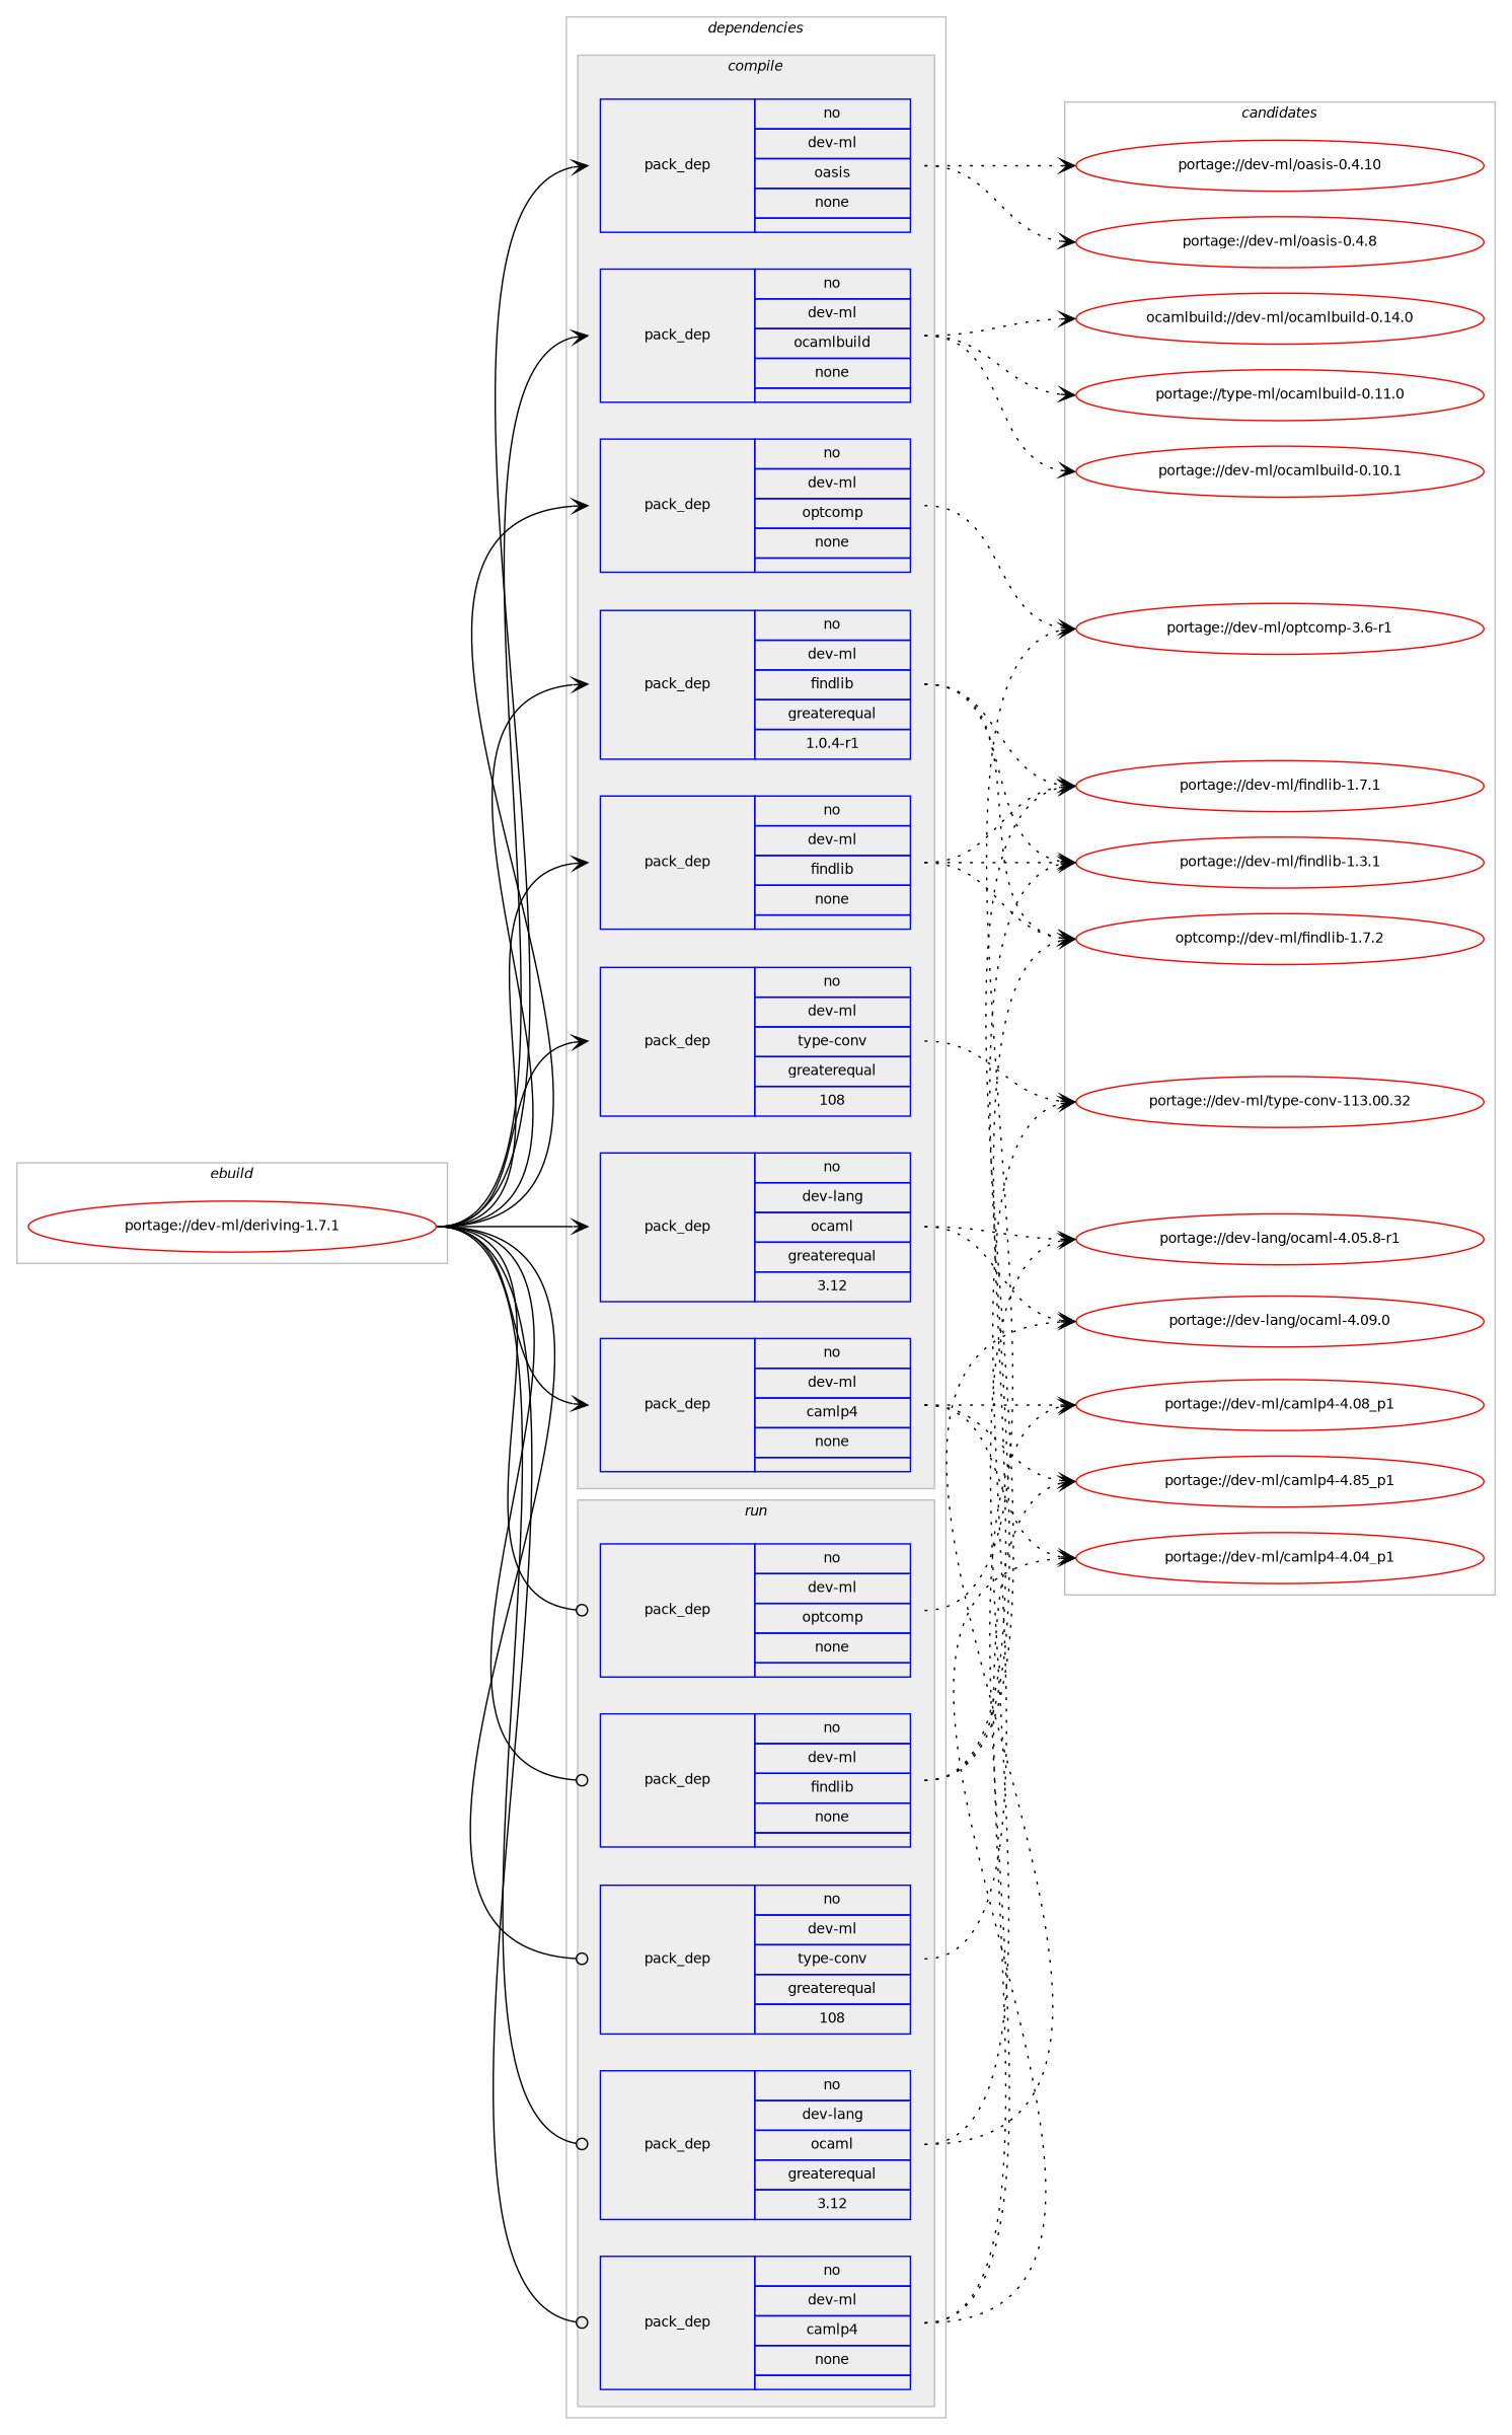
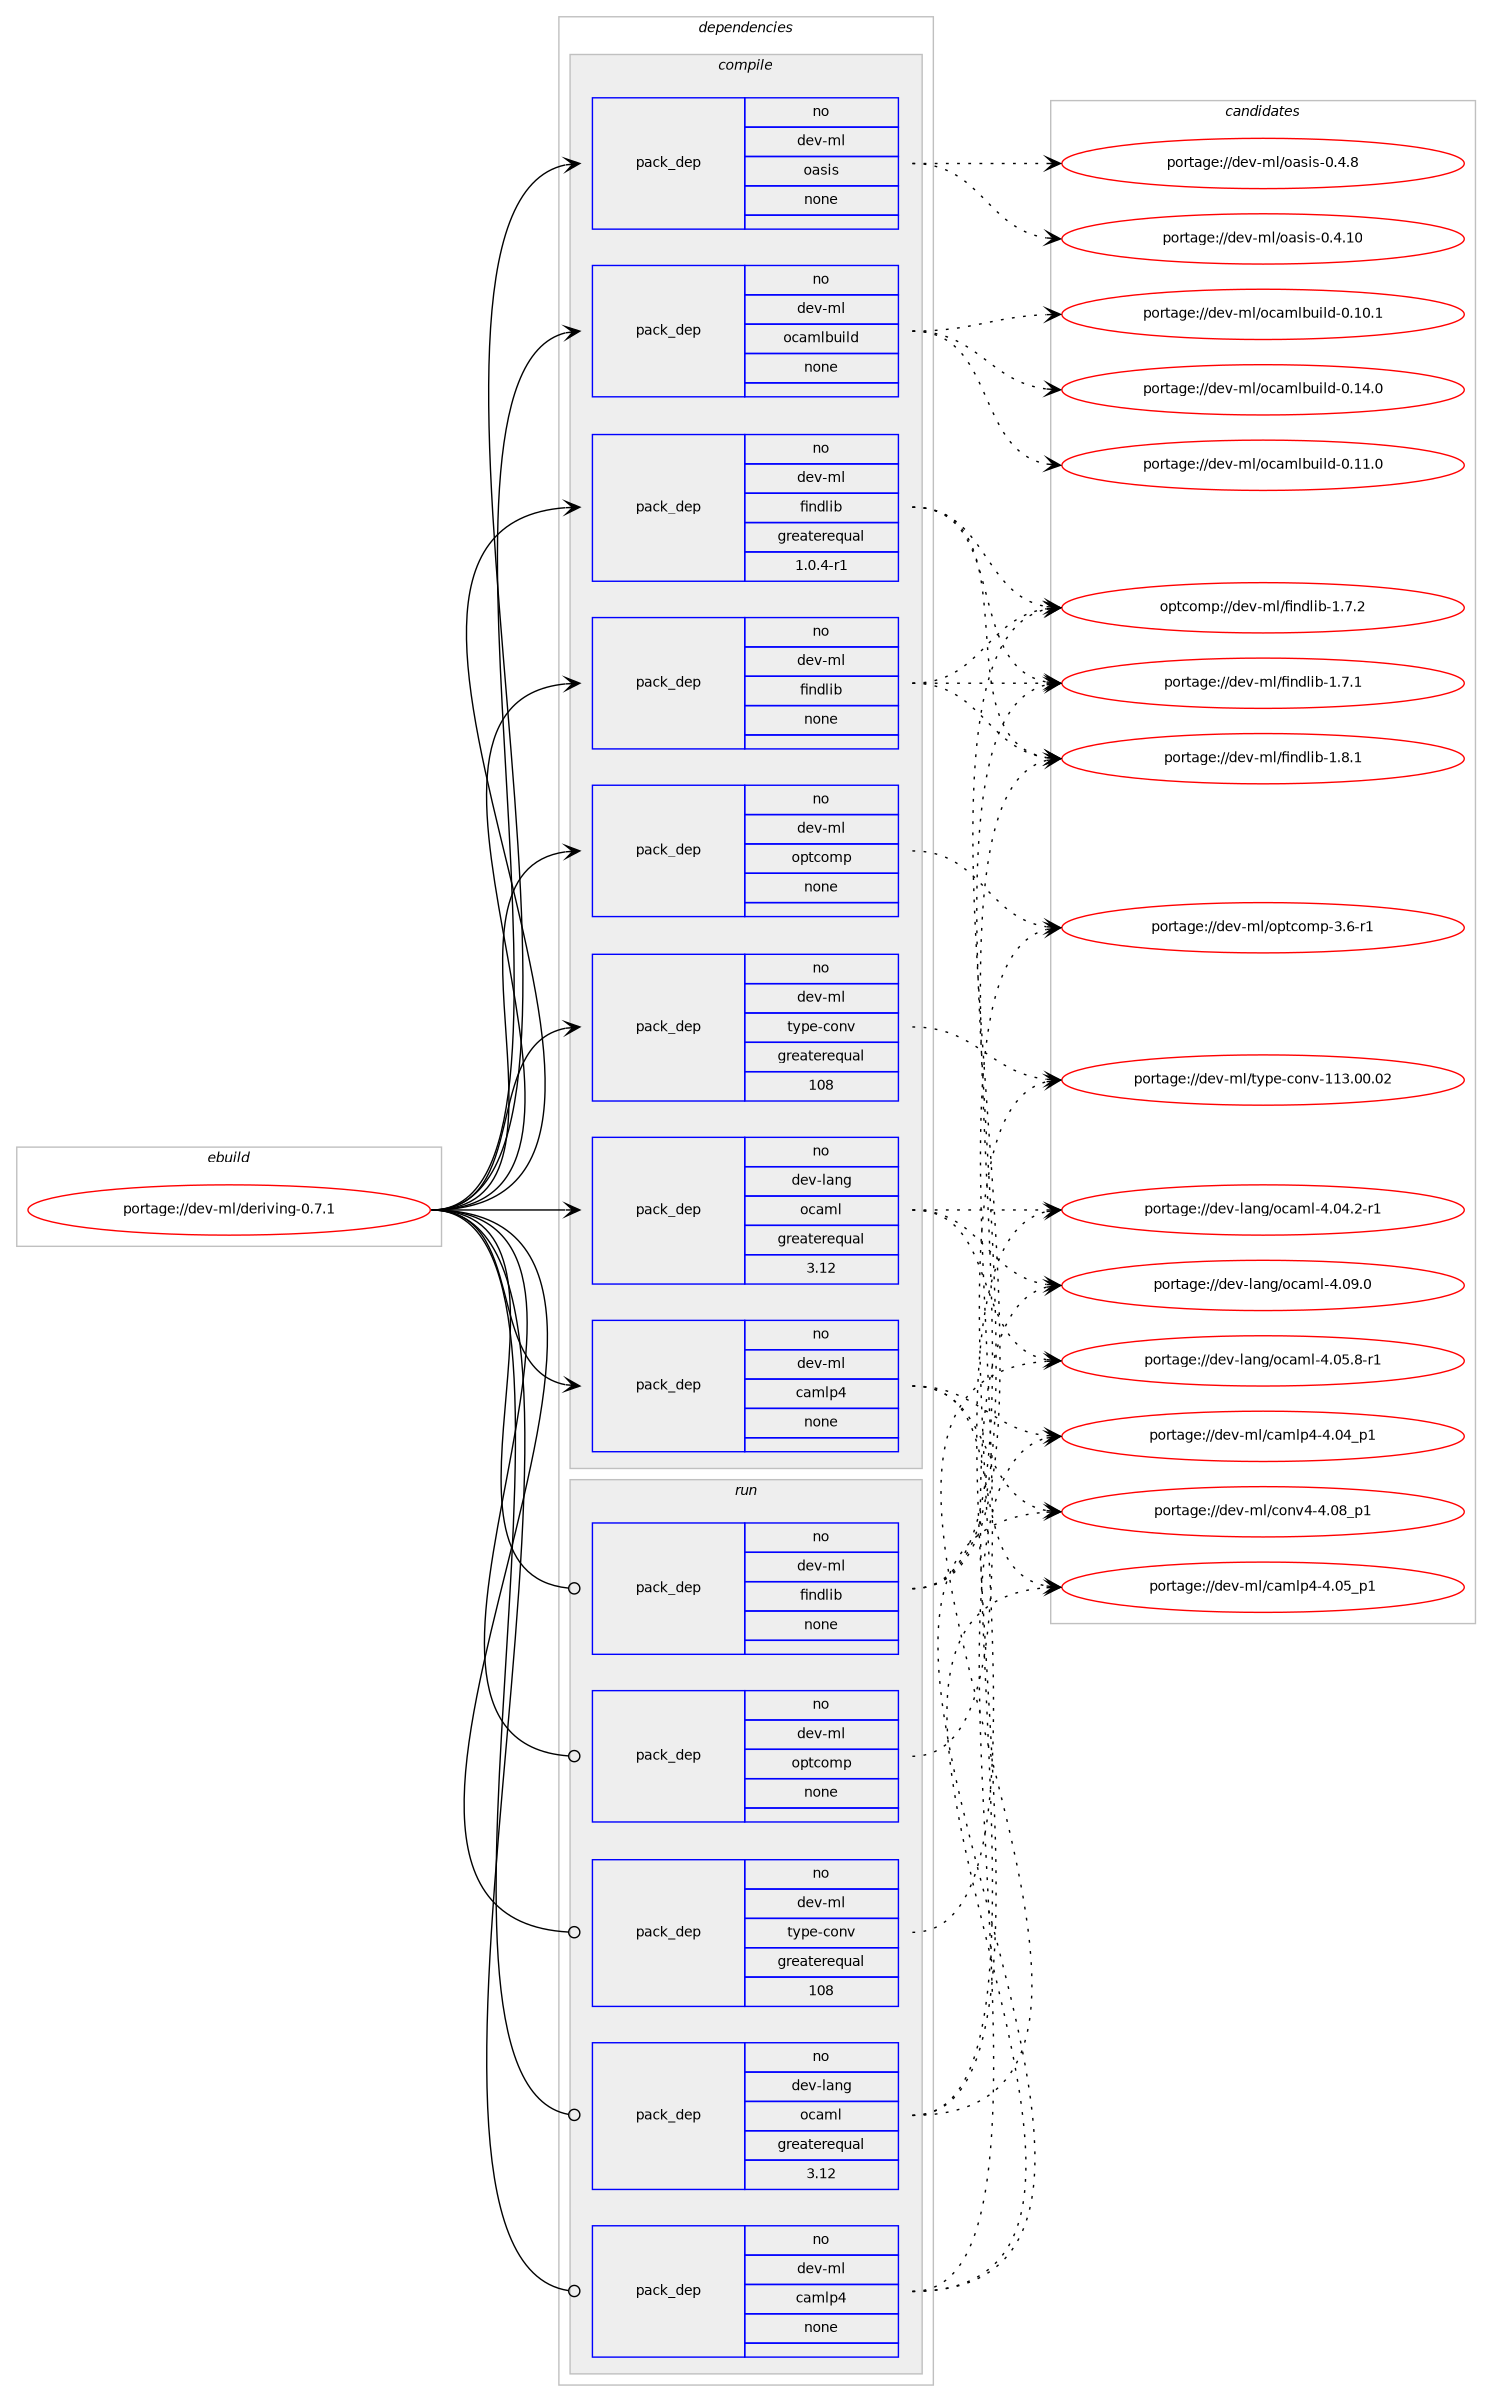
  digraph {
    compound=true
    concentrate=true
    fontname=Helvetica
    fontsize=10
    newrank=true
    rankdir=LR
    ranksep=1.5
    node [color=red fontname=Helvetica fontsize=10]
    edge [arrowhead=vee headport=w style=dotted tailport=e weight=100]
-   n1 [label="portage://dev-ml/deriving-1.7.1" width=4]
+   n1 [label="portage://dev-ml/deriving-0.7.1" width=4]
    n2 [color=blue label=<<TABLE BORDER="0" CELLBORDER="1" CELLSPACING="0" CELLPADDING="4" WIDTH="220"><TR><TD ROWSPAN="6" CELLPADDING="30">pack_dep</TD></TR><TR><TD WIDTH="110">no</TD></TR><TR><TD>dev-lang</TD></TR><TR><TD>ocaml</TD></TR><TR><TD>greaterequal</TD></TR><TR><TD>3.12</TD></TR></TABLE>> shape=none]
    n3 [color=blue label=<<TABLE BORDER="0" CELLBORDER="1" CELLSPACING="0" CELLPADDING="4" WIDTH="220"><TR><TD ROWSPAN="6" CELLPADDING="30">pack_dep</TD></TR><TR><TD WIDTH="110">no</TD></TR><TR><TD>dev-ml</TD></TR><TR><TD>camlp4</TD></TR><TR><TD>none</TD></TR><TR><TD></TD></TR></TABLE>> shape=none]
    n4 [color=blue label=<<TABLE BORDER="0" CELLBORDER="1" CELLSPACING="0" CELLPADDING="4" WIDTH="220"><TR><TD ROWSPAN="6" CELLPADDING="30">pack_dep</TD></TR><TR><TD WIDTH="110">no</TD></TR><TR><TD>dev-ml</TD></TR><TR><TD>findlib</TD></TR><TR><TD>greaterequal</TD></TR><TR><TD>1.0.4-r1</TD></TR></TABLE>> shape=none]
    n5 [color=blue label=<<TABLE BORDER="0" CELLBORDER="1" CELLSPACING="0" CELLPADDING="4" WIDTH="220"><TR><TD ROWSPAN="6" CELLPADDING="30">pack_dep</TD></TR><TR><TD WIDTH="110">no</TD></TR><TR><TD>dev-ml</TD></TR><TR><TD>findlib</TD></TR><TR><TD>none</TD></TR><TR><TD></TD></TR></TABLE>> shape=none]
    n6 [color=blue label=<<TABLE BORDER="0" CELLBORDER="1" CELLSPACING="0" CELLPADDING="4" WIDTH="220"><TR><TD ROWSPAN="6" CELLPADDING="30">pack_dep</TD></TR><TR><TD WIDTH="110">no</TD></TR><TR><TD>dev-ml</TD></TR><TR><TD>oasis</TD></TR><TR><TD>none</TD></TR><TR><TD></TD></TR></TABLE>> shape=none]
    n7 [color=blue label=<<TABLE BORDER="0" CELLBORDER="1" CELLSPACING="0" CELLPADDING="4" WIDTH="220"><TR><TD ROWSPAN="6" CELLPADDING="30">pack_dep</TD></TR><TR><TD WIDTH="110">no</TD></TR><TR><TD>dev-ml</TD></TR><TR><TD>ocamlbuild</TD></TR><TR><TD>none</TD></TR><TR><TD></TD></TR></TABLE>> shape=none]
    n8 [color=blue label=<<TABLE BORDER="0" CELLBORDER="1" CELLSPACING="0" CELLPADDING="4" WIDTH="220"><TR><TD ROWSPAN="6" CELLPADDING="30">pack_dep</TD></TR><TR><TD WIDTH="110">no</TD></TR><TR><TD>dev-ml</TD></TR><TR><TD>optcomp</TD></TR><TR><TD>none</TD></TR><TR><TD></TD></TR></TABLE>> shape=none]
    n9 [color=blue label=<<TABLE BORDER="0" CELLBORDER="1" CELLSPACING="0" CELLPADDING="4" WIDTH="220"><TR><TD ROWSPAN="6" CELLPADDING="30">pack_dep</TD></TR><TR><TD WIDTH="110">no</TD></TR><TR><TD>dev-ml</TD></TR><TR><TD>type-conv</TD></TR><TR><TD>greaterequal</TD></TR><TR><TD>108</TD></TR></TABLE>> shape=none]
    n10 [color=blue label=<<TABLE BORDER="0" CELLBORDER="1" CELLSPACING="0" CELLPADDING="4" WIDTH="220"><TR><TD ROWSPAN="6" CELLPADDING="30">pack_dep</TD></TR><TR><TD WIDTH="110">no</TD></TR><TR><TD>dev-lang</TD></TR><TR><TD>ocaml</TD></TR><TR><TD>greaterequal</TD></TR><TR><TD>3.12</TD></TR></TABLE>> shape=none]
    n11 [color=blue label=<<TABLE BORDER="0" CELLBORDER="1" CELLSPACING="0" CELLPADDING="4" WIDTH="220"><TR><TD ROWSPAN="6" CELLPADDING="30">pack_dep</TD></TR><TR><TD WIDTH="110">no</TD></TR><TR><TD>dev-ml</TD></TR><TR><TD>camlp4</TD></TR><TR><TD>none</TD></TR><TR><TD></TD></TR></TABLE>> shape=none]
    n12 [color=blue label=<<TABLE BORDER="0" CELLBORDER="1" CELLSPACING="0" CELLPADDING="4" WIDTH="220"><TR><TD ROWSPAN="6" CELLPADDING="30">pack_dep</TD></TR><TR><TD WIDTH="110">no</TD></TR><TR><TD>dev-ml</TD></TR><TR><TD>findlib</TD></TR><TR><TD>none</TD></TR><TR><TD></TD></TR></TABLE>> shape=none]
    n13 [color=blue label=<<TABLE BORDER="0" CELLBORDER="1" CELLSPACING="0" CELLPADDING="4" WIDTH="220"><TR><TD ROWSPAN="6" CELLPADDING="30">pack_dep</TD></TR><TR><TD WIDTH="110">no</TD></TR><TR><TD>dev-ml</TD></TR><TR><TD>optcomp</TD></TR><TR><TD>none</TD></TR><TR><TD></TD></TR></TABLE>> shape=none]
    n14 [color=blue label=<<TABLE BORDER="0" CELLBORDER="1" CELLSPACING="0" CELLPADDING="4" WIDTH="220"><TR><TD ROWSPAN="6" CELLPADDING="30">pack_dep</TD></TR><TR><TD WIDTH="110">no</TD></TR><TR><TD>dev-ml</TD></TR><TR><TD>type-conv</TD></TR><TR><TD>greaterequal</TD></TR><TR><TD>108</TD></TR></TABLE>> shape=none]
    n15 [label="portage://dev-lang/ocaml-4.09.0" width=4]
    n16 [label="portage://dev-lang/ocaml-4.05.8-r1" width=4]
-   n18 [label="portage://dev-ml/camlp4-4.08_p1" width=4]
-   n19 [label="portage://dev-ml/camlp4-4.85_p1" width=4]
+   n17 [label="portage://dev-lang/ocaml-4.04.2-r1" width=4]
+   n18 [label="portage://dev-ml/conv4-4.08_p1" width=4]
+   n19 [label="portage://dev-ml/camlp4-4.05_p1" width=4]
    n20 [label="portage://dev-ml/camlp4-4.04_p1" width=4]
-   n21 [label="portage://dev-ml/findlib-1.3.1" width=4]
+   n21 [label="portage://dev-ml/findlib-1.8.1" width=4]
    n22 [label="optcomp://dev-ml/findlib-1.7.2" width=4]
    n23 [label="portage://dev-ml/findlib-1.7.1" width=4]
    n24 [label="portage://dev-ml/oasis-0.4.8" width=4]
    n25 [label="portage://dev-ml/oasis-0.4.10" width=4]
-   n26 [label="ocamlbuild://dev-ml/ocamlbuild-0.14.0" width=4]
-   n27 [label="portage://type-ml/ocamlbuild-0.11.0" width=4]
+   n26 [label="portage://dev-ml/ocamlbuild-0.14.0" width=4]
+   n27 [label="portage://dev-ml/ocamlbuild-0.11.0" width=4]
    n28 [label="portage://dev-ml/ocamlbuild-0.10.1" width=4]
    n29 [label="portage://dev-ml/optcomp-3.6-r1" width=4]
-   n30 [label="portage://dev-ml/type-conv-113.00.32" width=4]
+   n30 [label="portage://dev-ml/type-conv-113.00.02" width=4]
    subgraph cluster_1 {
      color=gray
      label=<<i>ebuild</i>>
      n1
    }
    subgraph cluster_2 {
      color=gray
      label=<<i>dependencies</i>>
      subgraph cluster_3 {
        color=gray
        fillcolor="#eeeeee"
        label=<<i>compile</i>>
        style=filled
        subgraph sub_4 {
          color=gray
          fillcolor="#eeeeee"
          label=<<i>compile</i>>
          style=filled
          n2
        }
        subgraph sub_5 {
          color=gray
          fillcolor="#eeeeee"
          label=<<i>compile</i>>
          style=filled
          n3
        }
        subgraph sub_6 {
          color=gray
          fillcolor="#eeeeee"
          label=<<i>compile</i>>
          style=filled
          n4
        }
        subgraph sub_7 {
          color=gray
          fillcolor="#eeeeee"
          label=<<i>compile</i>>
          style=filled
          n5
        }
        subgraph sub_8 {
          color=gray
          fillcolor="#eeeeee"
          label=<<i>compile</i>>
          style=filled
          n6
        }
        subgraph sub_9 {
          color=gray
          fillcolor="#eeeeee"
          label=<<i>compile</i>>
          style=filled
          n7
        }
        subgraph sub_10 {
          color=gray
          fillcolor="#eeeeee"
          label=<<i>compile</i>>
          style=filled
          n8
        }
        subgraph sub_11 {
          color=gray
          fillcolor="#eeeeee"
          label=<<i>compile</i>>
          style=filled
          n9
        }
      }
      subgraph cluster_12 {
        color=gray
        fillcolor="#eeeeee"
        label=<<i>compile and run</i>>
        style=filled
      }
      subgraph cluster_13 {
        color=gray
        fillcolor="#eeeeee"
        label=<<i>run</i>>
        style=filled
        subgraph sub_14 {
          color=gray
          fillcolor="#eeeeee"
          label=<<i>run</i>>
          style=filled
          n10
        }
        subgraph sub_15 {
          color=gray
          fillcolor="#eeeeee"
          label=<<i>run</i>>
          style=filled
          n11
        }
        subgraph sub_16 {
          color=gray
          fillcolor="#eeeeee"
          label=<<i>run</i>>
          style=filled
          n12
        }
        subgraph sub_17 {
          color=gray
          fillcolor="#eeeeee"
          label=<<i>run</i>>
          style=filled
          n13
        }
        subgraph sub_18 {
          color=gray
          fillcolor="#eeeeee"
          label=<<i>run</i>>
          style=filled
          n14
        }
      }
    }
    subgraph cluster_19 {
      color=gray
      label=<<i>candidates</i>>
      rank=same
      subgraph sub_20 {
        color=black
        label=<<i>candidates</i>>
        nodesep=1
        rank=same
        n15
        n16
+       n17
      }
      subgraph sub_21 {
        color=black
        label=<<i>candidates</i>>
        nodesep=1
        rank=same
        n18
        n19
        n20
      }
      subgraph sub_22 {
        color=black
        label=<<i>candidates</i>>
        nodesep=1
        rank=same
        n21
        n22
        n23
      }
      subgraph sub_23 {
        color=black
        label=<<i>candidates</i>>
        nodesep=1
        rank=same
        n21
        n22
        n23
      }
      subgraph sub_24 {
        color=black
        label=<<i>candidates</i>>
        nodesep=1
        rank=same
        n24
        n25
      }
      subgraph sub_25 {
        color=black
        label=<<i>candidates</i>>
        nodesep=1
        rank=same
        n26
        n27
        n28
      }
      subgraph sub_26 {
        color=black
        label=<<i>candidates</i>>
        nodesep=1
        rank=same
        n29
      }
      subgraph sub_27 {
        color=black
        label=<<i>candidates</i>>
        nodesep=1
        rank=same
        n30
      }
      subgraph sub_28 {
        color=black
        label=<<i>candidates</i>>
        nodesep=1
        rank=same
        n15
        n16
+       n17
      }
      subgraph sub_29 {
        color=black
        label=<<i>candidates</i>>
        nodesep=1
        rank=same
        n18
        n19
        n20
      }
      subgraph sub_30 {
        color=black
        label=<<i>candidates</i>>
        nodesep=1
        rank=same
        n21
        n22
        n23
      }
      subgraph sub_31 {
        color=black
        label=<<i>candidates</i>>
        nodesep=1
        rank=same
        n29
      }
      subgraph sub_32 {
        color=black
        label=<<i>candidates</i>>
        nodesep=1
        rank=same
        n30
      }
    }
    n1 -> n2 [style=solid weight=20]
    n1 -> n3 [style=solid weight=20]
    n1 -> n4 [style=solid weight=20]
    n1 -> n5 [style=solid weight=20]
    n1 -> n6 [style=solid weight=20]
    n1 -> n7 [style=solid weight=20]
    n1 -> n8 [style=solid weight=20]
    n1 -> n9 [style=solid weight=20]
    n1 -> n10 [arrowhead=odot style=solid weight=20]
    n1 -> n11 [arrowhead=odot style=solid weight=20]
    n1 -> n12 [arrowhead=odot style=solid weight=20]
    n1 -> n13 [arrowhead=odot style=solid weight=20]
    n1 -> n14 [arrowhead=odot style=solid weight=20]
    n2 -> n15
    n2 -> n16
+   n2 -> n17
    n3 -> n18
    n3 -> n19
    n3 -> n20
    n4 -> n21
    n4 -> n22
    n4 -> n23
    n5 -> n21
    n5 -> n22
    n5 -> n23
    n6 -> n24
    n6 -> n25
    n7 -> n26
    n7 -> n27
    n7 -> n28
    n8 -> n29
    n9 -> n30
    n10 -> n15
    n10 -> n16
+   n10 -> n17
    n11 -> n18
    n11 -> n19
    n11 -> n20
    n12 -> n21
    n12 -> n22
    n12 -> n23
    n13 -> n29
    n14 -> n30
  }
